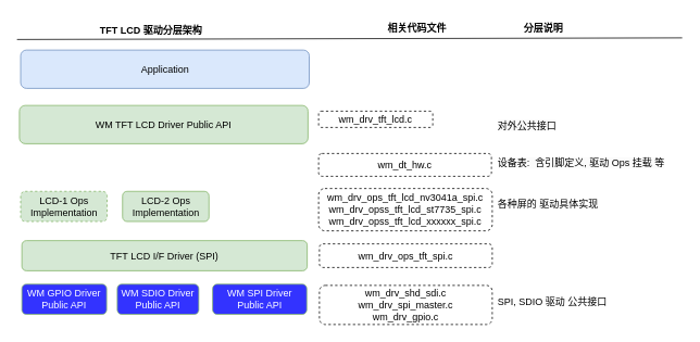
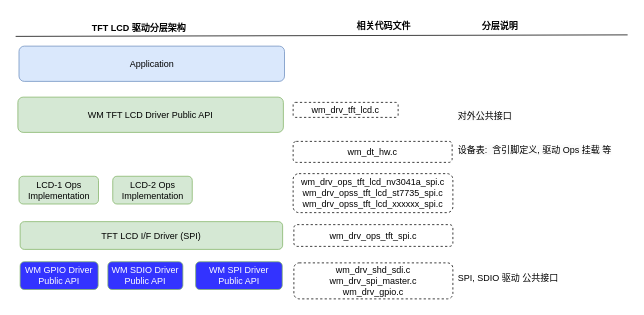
  <mxCell id="0" />
  <mxCell id="1" parent="0" />
  <mxCell id="2" value="WM TFT LCD Driver Public API" style="rounded=1;whiteSpace=wrap;html=1;fillColor=#d5e8d4;strokeColor=#82b366;" parent="1" vertex="1"><mxGeometry x="23" y="129" width="354" height="47" as="geometry" /></mxCell>
- <mxCell id="3" value="LCD-1 Ops Implementation" style="rounded=1;whiteSpace=wrap;html=1;fillColor=#d5e8d4;strokeColor=#82b366;dashed=1;" parent="1" vertex="1"><mxGeometry x="24.5" y="234.5" width="106" height="37" as="geometry" /></mxCell>
+ <mxCell id="3" value="LCD-1 Ops Implementation" style="rounded=1;whiteSpace=wrap;html=1;fillColor=#d5e8d4;strokeColor=#82b366;" parent="1" vertex="1"><mxGeometry x="24.5" y="234.5" width="106" height="37" as="geometry" /></mxCell>
  <mxCell id="4" value="LCD-2 Ops Implementation" style="rounded=1;whiteSpace=wrap;html=1;fillColor=#d5e8d4;strokeColor=#82b366;" parent="1" vertex="1"><mxGeometry x="149.5" y="234.5" width="106" height="37" as="geometry" /></mxCell>
  <mxCell id="5" value="TFT LCD I/F Driver (SPI)" style="rounded=1;whiteSpace=wrap;html=1;fillColor=#d5e8d4;strokeColor=#82b366;" parent="1" vertex="1"><mxGeometry x="26" y="295" width="350" height="37" as="geometry" /></mxCell>
  <mxCell id="6" value="wm_drv_tft_lcd.c" style="rounded=1;whiteSpace=wrap;html=1;dashed=1;strokeColor=default;" parent="1" vertex="1"><mxGeometry x="390" y="136" width="140" height="20" as="geometry" /></mxCell>
  <mxCell id="7" value="wm_dt_hw.c" style="rounded=1;whiteSpace=wrap;html=1;dashed=1;" parent="1" vertex="1"><mxGeometry x="390" y="188" width="212" height="28" as="geometry" /></mxCell>
  <mxCell id="8" value="wm_drv_ops_tft_lcd_nv3041a_spi.c&lt;br&gt;wm_drv_opss_tft_lcd_st7735_spi.c&lt;br&gt;wm_drv_opss_tft_lcd_xxxxxx_spi.c" style="rounded=1;whiteSpace=wrap;html=1;dashed=1;" parent="1" vertex="1"><mxGeometry x="390" y="231" width="213" height="52" as="geometry" /></mxCell>
  <mxCell id="9" value="wm_drv_ops_tft_spi.c" style="rounded=1;whiteSpace=wrap;html=1;dashed=1;" parent="1" vertex="1"><mxGeometry x="391" y="299" width="212" height="29" as="geometry" /></mxCell>
  <mxCell id="10" value="Application" style="rounded=1;whiteSpace=wrap;html=1;fillColor=#dae8fc;strokeColor=#6c8ebf;" parent="1" vertex="1"><mxGeometry x="24.5" y="61" width="354" height="47" as="geometry" /></mxCell>
  <mxCell id="11" value="&lt;span style=&quot;color: rgb(0, 0, 0); font-family: Helvetica; font-size: 12px; font-style: normal; font-variant-ligatures: normal; font-variant-caps: normal; font-weight: 400; letter-spacing: normal; orphans: 2; text-align: center; text-indent: 0px; text-transform: none; widows: 2; word-spacing: 0px; -webkit-text-stroke-width: 0px; background-color: rgb(251, 251, 251); text-decoration-thickness: initial; text-decoration-style: initial; text-decoration-color: initial; float: none; display: inline !important;&quot;&gt;对外公共接口&lt;/span&gt;" style="text;whiteSpace=wrap;html=1;" parent="1" vertex="1"><mxGeometry x="607.997" y="140.002" width="100" height="36" as="geometry" /></mxCell>
  <mxCell id="12" value="&lt;span style=&quot;color: rgb(0, 0, 0); font-family: Helvetica; font-size: 12px; font-style: normal; font-variant-ligatures: normal; font-variant-caps: normal; font-weight: 400; letter-spacing: normal; orphans: 2; text-align: center; text-indent: 0px; text-transform: none; widows: 2; word-spacing: 0px; -webkit-text-stroke-width: 0px; background-color: rgb(251, 251, 251); text-decoration-thickness: initial; text-decoration-style: initial; text-decoration-color: initial; float: none; display: inline !important;&quot;&gt;设备表:&amp;nbsp; 含引脚定义, 驱动 Ops 挂载 等&lt;/span&gt;" style="text;whiteSpace=wrap;html=1;" parent="1" vertex="1"><mxGeometry x="608" y="185.5" width="218" height="36" as="geometry" /></mxCell>
- <mxCell id="13" value="&lt;div style=&quot;text-align: center;&quot;&gt;&lt;span style=&quot;background-color: initial;&quot;&gt;各种屏的 驱动具体实现&lt;/span&gt;&lt;/div&gt;" style="text;whiteSpace=wrap;html=1;" parent="1" vertex="1"><mxGeometry x="608" y="235.5" width="178" height="36" as="geometry" /></mxCell>
  <mxCell id="14" value="WM SPI Driver Public API" style="rounded=1;whiteSpace=wrap;html=1;fillColor=#3333FF;strokeColor=#82b366;fontColor=#FFFFFF;" parent="1" vertex="1"><mxGeometry x="260" y="348.5" width="115.5" height="37" as="geometry" /></mxCell>
  <mxCell id="15" value="WM SDIO Driver Public API" style="rounded=1;whiteSpace=wrap;html=1;fillColor=#3333FF;strokeColor=#82b366;fontColor=#FFFFFF;" parent="1" vertex="1"><mxGeometry x="143" y="348.5" width="100" height="37" as="geometry" /></mxCell>
  <mxCell id="16" value="&lt;div style=&quot;text-align: center;&quot;&gt;SPI, SDIO 驱动 公共接口&lt;/div&gt;" style="text;whiteSpace=wrap;html=1;" parent="1" vertex="1"><mxGeometry x="608" y="356" width="178" height="36" as="geometry" /></mxCell>
  <mxCell id="17" value="wm_drv_shd_sdi.c&lt;br&gt;wm_drv_spi_master.c&lt;br&gt;wm_drv_gpio.c" style="rounded=1;whiteSpace=wrap;html=1;dashed=1;" parent="1" vertex="1"><mxGeometry x="391" y="350" width="212" height="48" as="geometry" /></mxCell>
  <mxCell id="18" value="&lt;div style=&quot;text-align: center;&quot;&gt;&lt;span style=&quot;background-color: initial;&quot;&gt;相关代码文件&lt;/span&gt;&lt;/div&gt;" style="text;whiteSpace=wrap;html=1;fontStyle=1" parent="1" vertex="1"><mxGeometry x="472.997" y="20.002" width="100" height="36" as="geometry" /></mxCell>
  <mxCell id="19" value="&lt;div style=&quot;text-align: center;&quot;&gt;&lt;span style=&quot;background-color: initial;&quot;&gt;分层说明&lt;/span&gt;&lt;/div&gt;" style="text;whiteSpace=wrap;html=1;fontStyle=1" parent="1" vertex="1"><mxGeometry x="639.997" y="20.002" width="100" height="36" as="geometry" /></mxCell>
  <mxCell id="20" value="&lt;div style=&quot;text-align: center;&quot;&gt;TFT LCD 驱动分层架构&lt;/div&gt;" style="text;whiteSpace=wrap;html=1;fontStyle=1" parent="1" vertex="1"><mxGeometry x="120" y="23" width="146" height="36" as="geometry" /></mxCell>
  <mxCell id="21" value="" style="endArrow=none;html=1;rounded=0;fontStyle=1" parent="1" edge="1"><mxGeometry width="50" height="50" relative="1" as="geometry"><mxPoint x="20" y="48" as="sourcePoint" /><mxPoint x="836" y="46" as="targetPoint" /></mxGeometry></mxCell>
  <mxCell id="22" value="WM GPIO Driver Public API" style="rounded=1;whiteSpace=wrap;html=1;fillColor=#3333FF;strokeColor=#82b366;fontColor=#FFFFFF;" parent="1" vertex="1"><mxGeometry x="26" y="348.5" width="104" height="37" as="geometry" /></mxCell>
